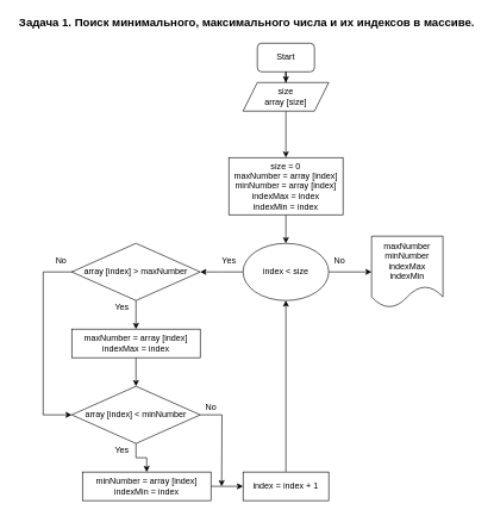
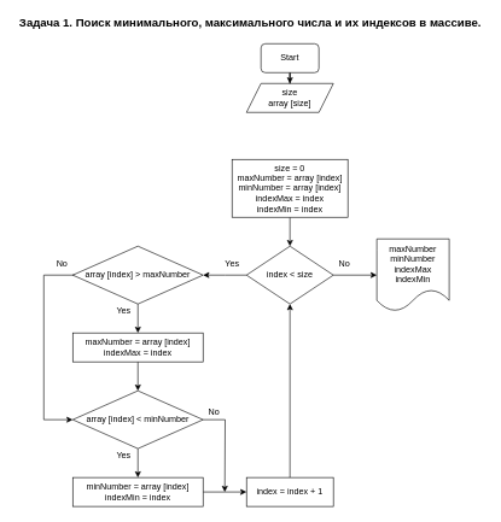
  <mxCell id="0" />
  <mxCell id="1" parent="0" />
  <mxCell id="2" value="" style="edgeStyle=orthogonalEdgeStyle;rounded=0;orthogonalLoop=1;jettySize=auto;html=1;fontSize=12;" parent="1" source="3" target="5" edge="1"><mxGeometry relative="1" as="geometry" /></mxCell>
  <mxCell id="3" value="Start" style="rounded=1;whiteSpace=wrap;html=1;fontSize=12;" parent="1" vertex="1"><mxGeometry x="360" y="60" width="80" height="40" as="geometry" /></mxCell>
- <mxCell id="4" value="" style="edgeStyle=orthogonalEdgeStyle;rounded=0;orthogonalLoop=1;jettySize=auto;html=1;fontSize=12;" parent="1" source="5" target="7" edge="1"><mxGeometry relative="1" as="geometry" /></mxCell>
  <mxCell id="5" value="size&lt;br&gt;array [size]" style="shape=parallelogram;perimeter=parallelogramPerimeter;whiteSpace=wrap;html=1;fixedSize=1;rounded=0;fontSize=12;" parent="1" vertex="1"><mxGeometry x="340" y="115" width="120" height="40" as="geometry" /></mxCell>
  <mxCell id="6" value="" style="edgeStyle=orthogonalEdgeStyle;rounded=0;orthogonalLoop=1;jettySize=auto;html=1;fontSize=12;" parent="1" source="7" target="10" edge="1"><mxGeometry relative="1" as="geometry" /></mxCell>
  <mxCell id="7" value="size = 0&lt;br&gt;maxNumber = array [index]&lt;br&gt;minNumber = array [index]&lt;br&gt;indexMax = index&lt;br&gt;indexMin = index" style="rounded=0;whiteSpace=wrap;html=1;fontSize=12;" parent="1" vertex="1"><mxGeometry x="320" y="220" width="160" height="80" as="geometry" /></mxCell>
  <mxCell id="8" value="" style="edgeStyle=orthogonalEdgeStyle;rounded=0;orthogonalLoop=1;jettySize=auto;html=1;fontSize=12;" parent="1" source="10" edge="1"><mxGeometry relative="1" as="geometry"><mxPoint x="280" y="380" as="targetPoint" /></mxGeometry></mxCell>
  <mxCell id="9" value="" style="edgeStyle=orthogonalEdgeStyle;rounded=0;orthogonalLoop=1;jettySize=auto;html=1;fontSize=12;" parent="1" source="10" target="17" edge="1"><mxGeometry relative="1" as="geometry" /></mxCell>
- <mxCell id="10" value="index &amp;lt; size" style="ellipse;whiteSpace=wrap;html=1;fontSize=12;" parent="1" vertex="1"><mxGeometry x="340" y="340" width="120" height="80" as="geometry" /></mxCell>
+ <mxCell id="10" value="index &amp;lt; size" style="rhombus;whiteSpace=wrap;html=1;rounded=0;fontSize=12;" parent="1" vertex="1"><mxGeometry x="340" y="340" width="120" height="80" as="geometry" /></mxCell>
  <mxCell id="11" style="edgeStyle=orthogonalEdgeStyle;rounded=0;orthogonalLoop=1;jettySize=auto;html=1;exitX=0;exitY=0.5;exitDx=0;exitDy=0;entryX=0;entryY=0.5;entryDx=0;entryDy=0;fontSize=12;" parent="1" target="16" edge="1"><mxGeometry relative="1" as="geometry"><mxPoint x="120" y="380" as="sourcePoint" /><Array as="points"><mxPoint x="60" y="380" /><mxPoint x="60" y="580" /></Array></mxGeometry></mxCell>
  <mxCell id="12" value="" style="edgeStyle=orthogonalEdgeStyle;rounded=0;orthogonalLoop=1;jettySize=auto;html=1;" parent="1" source="13" target="19" edge="1"><mxGeometry relative="1" as="geometry" /></mxCell>
  <mxCell id="13" value="array [index] &amp;gt; maxNumber" style="rhombus;whiteSpace=wrap;html=1;rounded=0;fontSize=12;" parent="1" vertex="1"><mxGeometry x="100" y="340" width="180" height="80" as="geometry" /></mxCell>
  <mxCell id="14" style="edgeStyle=orthogonalEdgeStyle;rounded=0;orthogonalLoop=1;jettySize=auto;html=1;exitX=1;exitY=0.5;exitDx=0;exitDy=0;fontSize=12;" parent="1" source="16" edge="1"><mxGeometry relative="1" as="geometry"><mxPoint x="310" y="680" as="targetPoint" /></mxGeometry></mxCell>
  <mxCell id="15" value="" style="edgeStyle=orthogonalEdgeStyle;rounded=0;orthogonalLoop=1;jettySize=auto;html=1;" parent="1" source="16" target="23" edge="1"><mxGeometry relative="1" as="geometry" /></mxCell>
  <mxCell id="16" value="array [index] &amp;lt; minNumber" style="rhombus;whiteSpace=wrap;html=1;rounded=0;fontSize=12;" parent="1" vertex="1"><mxGeometry x="100" y="540" width="180" height="80" as="geometry" /></mxCell>
  <mxCell id="17" value="maxNumber&lt;br&gt;minNumber&lt;br&gt;indexMax&lt;br&gt;indexMin" style="shape=document;whiteSpace=wrap;html=1;boundedLbl=1;rounded=0;fontSize=12;" parent="1" vertex="1"><mxGeometry x="520" y="330" width="100" height="100" as="geometry" /></mxCell>
  <mxCell id="18" value="" style="edgeStyle=orthogonalEdgeStyle;rounded=0;orthogonalLoop=1;jettySize=auto;html=1;" parent="1" source="19" target="16" edge="1"><mxGeometry relative="1" as="geometry" /></mxCell>
  <mxCell id="19" value="maxNumber = array [index]&lt;br&gt;indexMax = index" style="rounded=0;whiteSpace=wrap;html=1;fontSize=12;" parent="1" vertex="1"><mxGeometry x="100" y="460" width="180" height="40" as="geometry" /></mxCell>
  <mxCell id="20" style="edgeStyle=orthogonalEdgeStyle;rounded=0;orthogonalLoop=1;jettySize=auto;html=1;exitX=0.5;exitY=0;exitDx=0;exitDy=0;entryX=0.5;entryY=1;entryDx=0;entryDy=0;fontSize=12;" parent="1" source="21" target="10" edge="1"><mxGeometry relative="1" as="geometry" /></mxCell>
  <mxCell id="21" value="index = index + 1" style="rounded=0;whiteSpace=wrap;html=1;fontSize=12;" parent="1" vertex="1"><mxGeometry x="340" y="660" width="120" height="40" as="geometry" /></mxCell>
  <mxCell id="22" value="" style="edgeStyle=orthogonalEdgeStyle;rounded=0;orthogonalLoop=1;jettySize=auto;html=1;fontSize=12;" parent="1" source="23" target="21" edge="1"><mxGeometry relative="1" as="geometry" /></mxCell>
- <mxCell id="23" value="minNumber = array [index]&lt;br&gt;indexMin = index" style="rounded=0;whiteSpace=wrap;html=1;fontSize=12;" parent="1" vertex="1"><mxGeometry x="115" y="660" width="180" height="40" as="geometry" /></mxCell>
+ <mxCell id="23" value="minNumber = array [index]&lt;br&gt;indexMin = index" style="rounded=0;whiteSpace=wrap;html=1;fontSize=12;" parent="1" vertex="1"><mxGeometry x="100" y="660" width="180" height="40" as="geometry" /></mxCell>
  <mxCell id="24" value="No" style="text;html=1;align=center;verticalAlign=middle;resizable=0;points=[];autosize=1;strokeColor=none;fillColor=none;rounded=0;fontSize=12;" parent="1" vertex="1"><mxGeometry x="460" y="355" width="30" height="20" as="geometry" /></mxCell>
  <mxCell id="25" value="Yes" style="text;html=1;align=center;verticalAlign=middle;resizable=0;points=[];autosize=1;strokeColor=none;fillColor=none;rounded=0;fontSize=12;" parent="1" vertex="1"><mxGeometry x="300" y="355" width="40" height="20" as="geometry" /></mxCell>
  <mxCell id="26" value="No" style="text;html=1;align=center;verticalAlign=middle;resizable=0;points=[];autosize=1;strokeColor=none;fillColor=none;rounded=0;fontSize=12;" parent="1" vertex="1"><mxGeometry x="70" y="355" width="30" height="20" as="geometry" /></mxCell>
  <mxCell id="27" value="Yes" style="text;html=1;align=center;verticalAlign=middle;resizable=0;points=[];autosize=1;strokeColor=none;fillColor=none;rounded=0;fontSize=12;" parent="1" vertex="1"><mxGeometry x="150" y="420" width="40" height="20" as="geometry" /></mxCell>
  <mxCell id="28" value="Yes" style="text;html=1;align=center;verticalAlign=middle;resizable=0;points=[];autosize=1;strokeColor=none;fillColor=none;rounded=0;fontSize=12;" parent="1" vertex="1"><mxGeometry x="150" y="620" width="40" height="20" as="geometry" /></mxCell>
  <mxCell id="29" value="No" style="text;html=1;align=center;verticalAlign=middle;resizable=0;points=[];autosize=1;strokeColor=none;fillColor=none;rounded=0;fontSize=12;" parent="1" vertex="1"><mxGeometry x="280" y="560" width="30" height="20" as="geometry" /></mxCell>
  <mxCell id="30" value="&lt;b&gt;&lt;font style=&quot;font-size: 16px;&quot;&gt;Задача 1. Поиск минимального, максимального числа и их индексов в массиве.&lt;/font&gt;&lt;/b&gt;" style="text;html=1;align=center;verticalAlign=middle;resizable=0;points=[];autosize=1;strokeColor=none;fillColor=none;" parent="1" vertex="1"><mxGeometry y="20" width="650" height="20" as="geometry" x="20" /></mxCell>
